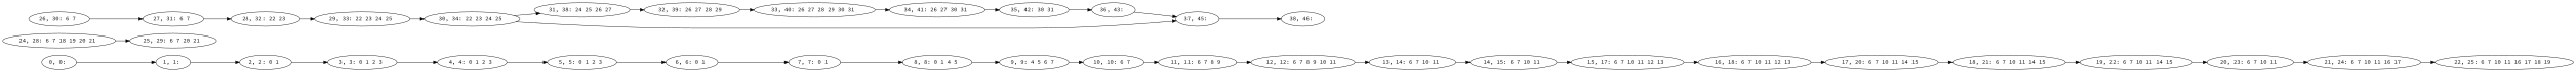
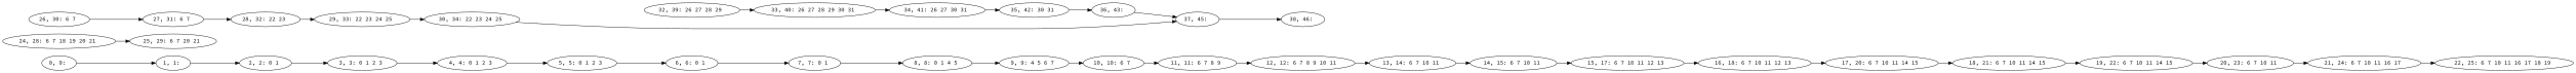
  digraph {
    fontname="Source Code Pro"
    rankdir=LR
    node [fontname="Source Code Pro"]
    edge [fontname="Source Code Pro"]
    n1 [label="0, 0: "]
    n2 [label="1, 1: "]
    n3 [label="2, 2: 0 1 "]
    n4 [label="3, 3: 0 1 2 3 "]
    n5 [label="4, 4: 0 1 2 3 "]
    n6 [label="5, 5: 0 1 2 3 "]
    n7 [label="6, 6: 0 1 "]
    n8 [label="7, 7: 0 1 "]
    n9 [label="8, 8: 0 1 4 5 "]
    n10 [label="9, 9: 4 5 6 7 "]
    n11 [label="10, 10: 6 7 "]
    n12 [label="11, 11: 6 7 8 9 "]
    n13 [label="12, 12: 6 7 8 9 10 11 "]
    n14 [label="13, 14: 6 7 10 11 "]
    n15 [label="14, 15: 6 7 10 11 "]
    n16 [label="15, 17: 6 7 10 11 12 13 "]
    n17 [label="16, 18: 6 7 10 11 12 13 "]
    n18 [label="17, 20: 6 7 10 11 14 15 "]
    n19 [label="18, 21: 6 7 10 11 14 15 "]
    n20 [label="19, 22: 6 7 10 11 14 15 "]
    n21 [label="20, 23: 6 7 10 11 "]
    n22 [label="21, 24: 6 7 10 11 16 17 "]
    n23 [label="22, 25: 6 7 10 11 16 17 18 19 "]
    n24 [label="24, 28: 6 7 18 19 20 21 "]
    n25 [label="25, 29: 6 7 20 21 "]
    n26 [label="26, 30: 6 7 "]
    n27 [label="27, 31: 6 7 "]
    n28 [label="28, 32: 22 23 "]
    n29 [label="29, 33: 22 23 24 25 "]
    n30 [label="30, 34: 22 23 24 25 "]
-   n31 [label="31, 38: 24 25 26 27 "]
    n32 [label="37, 45: "]
    n33 [label="32, 39: 26 27 28 29 "]
    n34 [label="38, 46: "]
    n35 [label="33, 40: 26 27 28 29 30 31 "]
    n36 [label="34, 41: 26 27 30 31 "]
    n37 [label="35, 42: 30 31 "]
    n38 [label="36, 43: "]
    n1 -> n2
    n2 -> n3
    n3 -> n4
    n4 -> n5
    n5 -> n6
    n6 -> n7
    n7 -> n8
    n8 -> n9
    n9 -> n10
    n10 -> n11
    n11 -> n12
    n12 -> n13
    n13 -> n14
    n14 -> n15
    n15 -> n16
    n16 -> n17
    n17 -> n18
    n18 -> n19
    n19 -> n20
    n20 -> n21
    n21 -> n22
    n22 -> n23
    n24 -> n25
    n26 -> n27
    n27 -> n28
    n28 -> n29
    n29 -> n30
-   n30 -> n31
    n30 -> n32
-   n31 -> n33
    n32 -> n34
    n33 -> n35
    n35 -> n36
    n36 -> n37
    n37 -> n38
    n38 -> n32
  }
